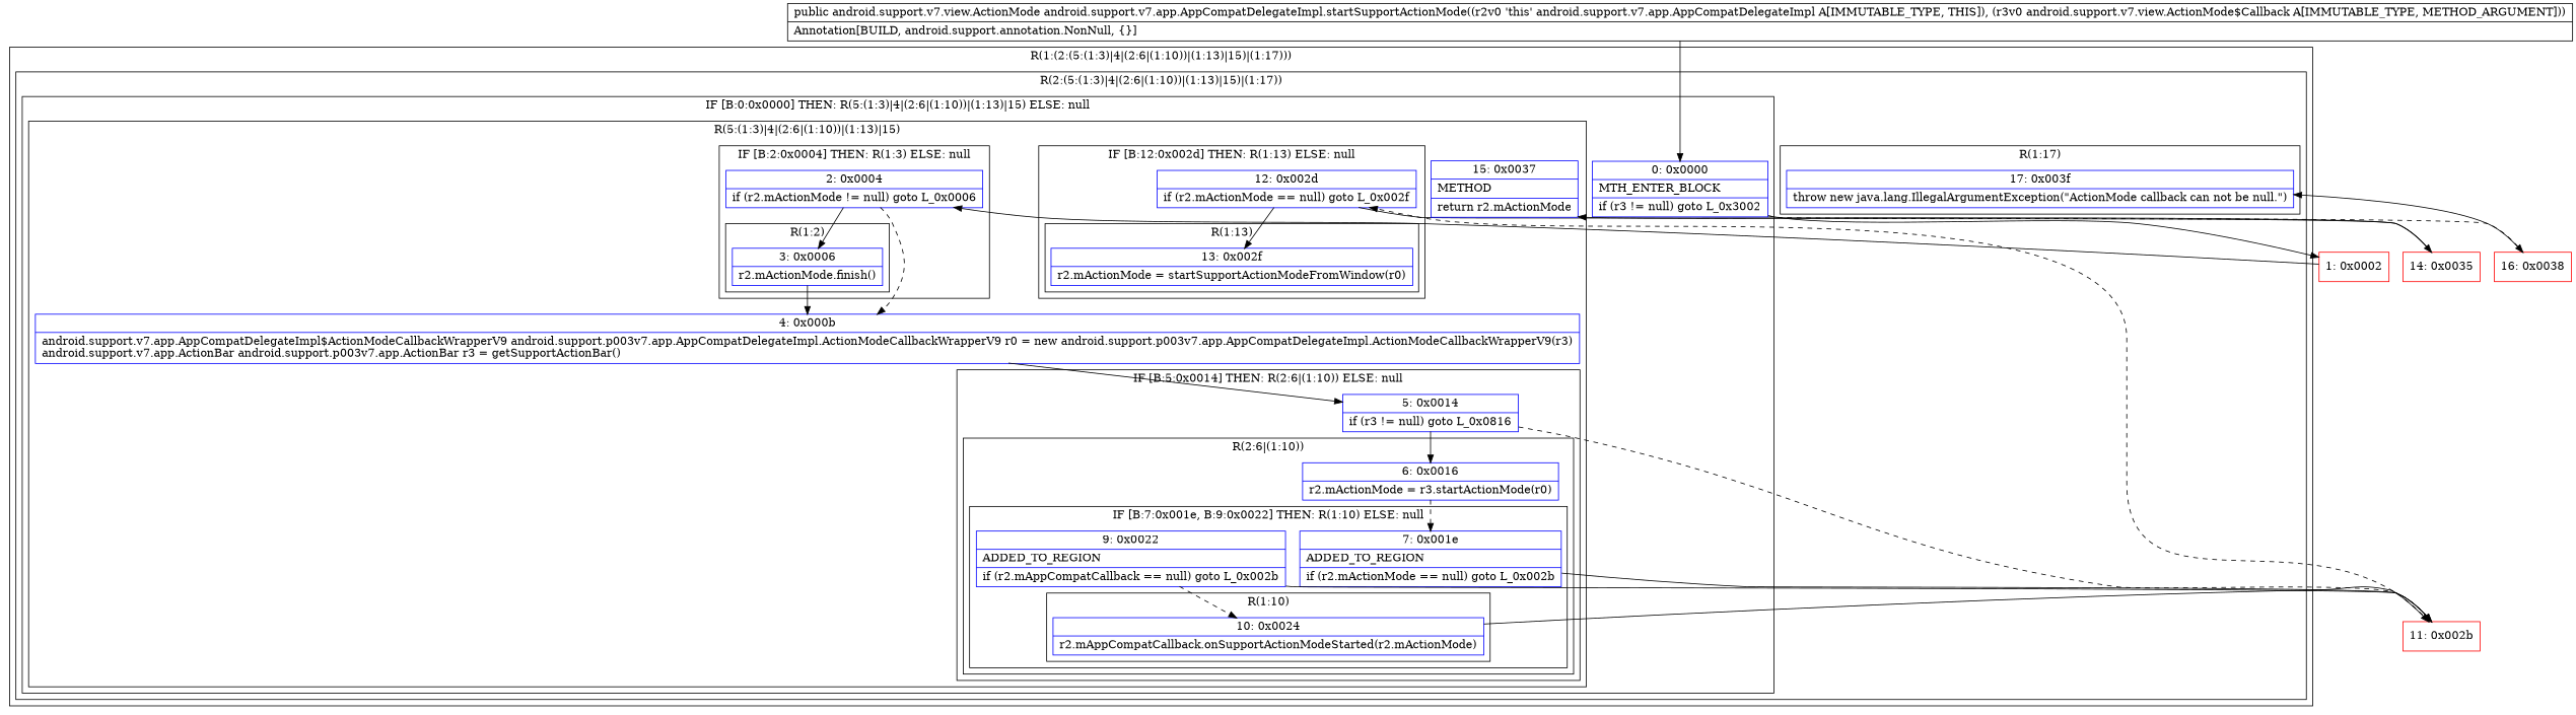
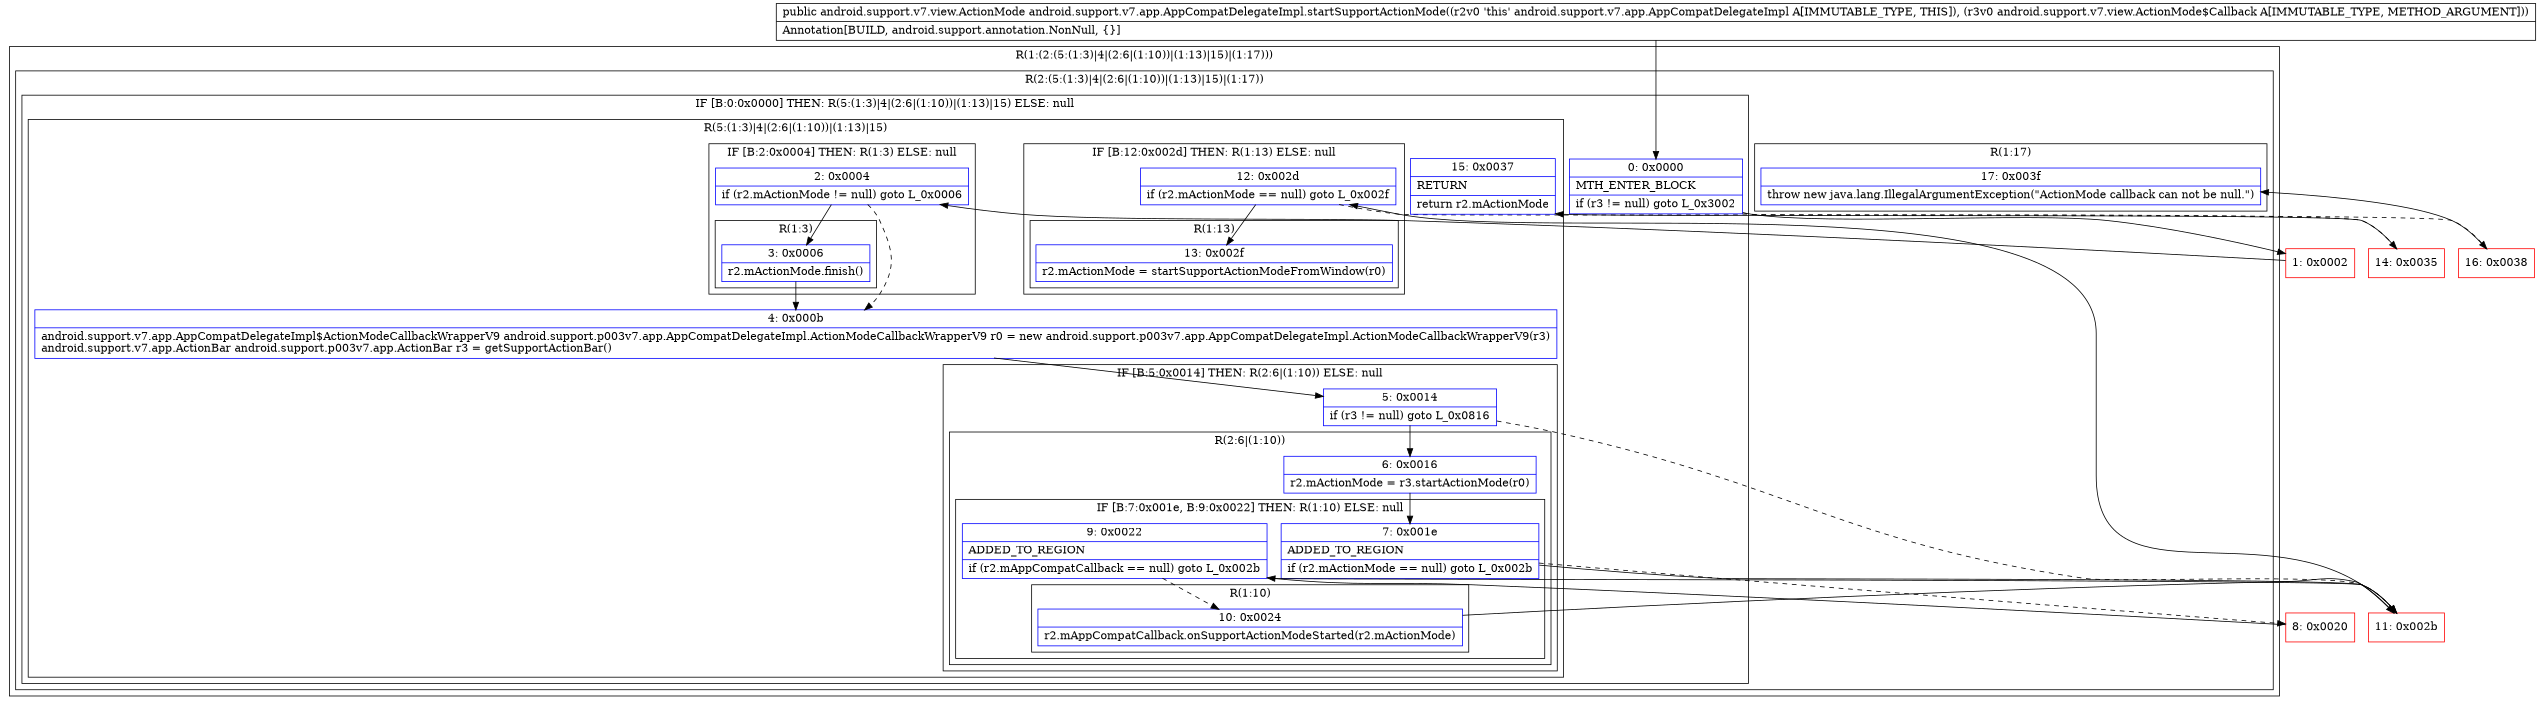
  digraph {
    node [color=blue shape=record]
    n1 [label="{3\:\ 0x0006|r2.mActionMode.finish()\l}"]
    n2 [label="{2\:\ 0x0004|if (r2.mActionMode != null) goto L_0x0006\l}"]
    n3 [label="{10\:\ 0x0024|r2.mAppCompatCallback.onSupportActionModeStarted(r2.mActionMode)\l}"]
    n4 [label="{7\:\ 0x001e|ADDED_TO_REGION\l|if (r2.mActionMode == null) goto L_0x002b\l}"]
    n5 [label="{9\:\ 0x0022|ADDED_TO_REGION\l|if (r2.mAppCompatCallback == null) goto L_0x002b\l}"]
    n6 [label="{6\:\ 0x0016|r2.mActionMode = r3.startActionMode(r0)\l}"]
    n7 [label="{5\:\ 0x0014|if (r3 != null) goto L_0x0816\l}"]
    n8 [label="{13\:\ 0x002f|r2.mActionMode = startSupportActionModeFromWindow(r0)\l}"]
    n9 [label="{12\:\ 0x002d|if (r2.mActionMode == null) goto L_0x002f\l}"]
    n10 [label="{4\:\ 0x000b|android.support.v7.app.AppCompatDelegateImpl$ActionModeCallbackWrapperV9 android.support.p003v7.app.AppCompatDelegateImpl.ActionModeCallbackWrapperV9 r0 = new android.support.p003v7.app.AppCompatDelegateImpl.ActionModeCallbackWrapperV9(r3)\landroid.support.v7.app.ActionBar android.support.p003v7.app.ActionBar r3 = getSupportActionBar()\l}"]
-   n11 [label="{15\:\ 0x0037|METHOD\l|return r2.mActionMode\l}"]
+   n11 [label="{15\:\ 0x0037|RETURN\l|return r2.mActionMode\l}"]
    n12 [label="{0\:\ 0x0000|MTH_ENTER_BLOCK\l|if (r3 != null) goto L_0x3002\l}"]
    n13 [label="{17\:\ 0x003f|throw new java.lang.IllegalArgumentException(\"ActionMode callback can not be null.\")\l}"]
    n14 [color=red label="{11\:\ 0x002b}"]
+   n15 [color=red label="{8\:\ 0x0020}"]
    n16 [color=red label="{14\:\ 0x0035}"]
    n17 [color=red label="{1\:\ 0x0002}"]
    n18 [color=red label="{16\:\ 0x0038}"]
    n19 [label="{public android.support.v7.view.ActionMode android.support.v7.app.AppCompatDelegateImpl.startSupportActionMode((r2v0 'this' android.support.v7.app.AppCompatDelegateImpl A[IMMUTABLE_TYPE, THIS]), (r3v0 android.support.v7.view.ActionMode$Callback A[IMMUTABLE_TYPE, METHOD_ARGUMENT]))  | Annotation[BUILD, android.support.annotation.NonNull, \{\}]\l}" color=""]
    subgraph cluster_1 {
      label="R(1:(2:(5:(1:3)|4|(2:6|(1:10))|(1:13)|15)|(1:17)))"
      subgraph cluster_2 {
        label="R(2:(5:(1:3)|4|(2:6|(1:10))|(1:13)|15)|(1:17))"
        subgraph cluster_3 {
          label="IF [B:0:0x0000] THEN: R(5:(1:3)|4|(2:6|(1:10))|(1:13)|15) ELSE: null"
          n12
          subgraph cluster_4 {
            label="R(5:(1:3)|4|(2:6|(1:10))|(1:13)|15)"
            n10
            n11
            subgraph cluster_5 {
              label="IF [B:2:0x0004] THEN: R(1:3) ELSE: null"
              n2
              subgraph cluster_6 {
-               label="R(1:2)"
+               label="R(1:3)"
                n1
              }
            }
            subgraph cluster_7 {
              label="IF [B:5:0x0014] THEN: R(2:6|(1:10)) ELSE: null"
              n7
              subgraph cluster_8 {
                label="R(2:6|(1:10))"
                n6
                subgraph cluster_9 {
                  label="IF [B:7:0x001e, B:9:0x0022] THEN: R(1:10) ELSE: null"
                  n4
                  n5
                  subgraph cluster_10 {
                    label="R(1:10)"
                    n3
                  }
                }
              }
            }
            subgraph cluster_11 {
              label="IF [B:12:0x002d] THEN: R(1:13) ELSE: null"
              n9
              subgraph cluster_12 {
                label="R(1:13)"
                n8
              }
            }
          }
        }
        subgraph cluster_13 {
          label="R(1:17)"
          n13
        }
      }
    }
    n1 -> n10
    n2 -> n1
    n2 -> n10 [style=dashed]
    n3 -> n14
    n4 -> n14
+   n4 -> n15 [style=dashed]
    n5 -> n3 [style=dashed]
    n5 -> n14
-   n6 -> n4 [style=dashed]
+   n6 -> n4
    n7 -> n6
    n7 -> n14 [style=dashed]
    n9 -> n8
-   n9 -> n16 [style=solid]
+   n9 -> n16 [style=dashed]
    n10 -> n7
    n12 -> n17
    n12 -> n18 [style=dashed]
-   n14 -> n9 [style=dashed]
+   n14 -> n9
+   n15 -> n5
    n16 -> n11
    n17 -> n2
    n18 -> n13
    n19 -> n12
  }
